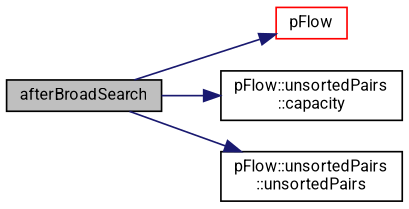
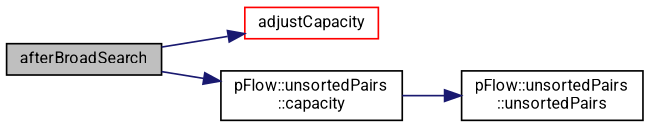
  digraph {
    fontname=Roboto
    rankdir=LR
    node [color=black fillcolor=white fontname=Roboto fontsize=10 shape=record style=filled]
    edge [color=midnightblue fontname=Roboto fontsize=10 labelfontname=Helvetica labelfontsize=10 style=solid]
    n1 [fillcolor=grey75 fontcolor=black height=0.2 label=afterBroadSearch width=0.4]
-   n2 [color=red height=0.2 label=pFlow width=0.4]
+   n2 [color=red height=0.2 label=adjustCapacity width=0.4]
    n3 [height=0.2 label="pFlow::unsortedPairs\l::capacity" width=0.4]
    n4 [height=0.2 label="pFlow::unsortedPairs\l::unsortedPairs" width=0.4]
    n1 -> n2
    n1 -> n3
-   n1 -> n4
+   n3 -> n4
  }
